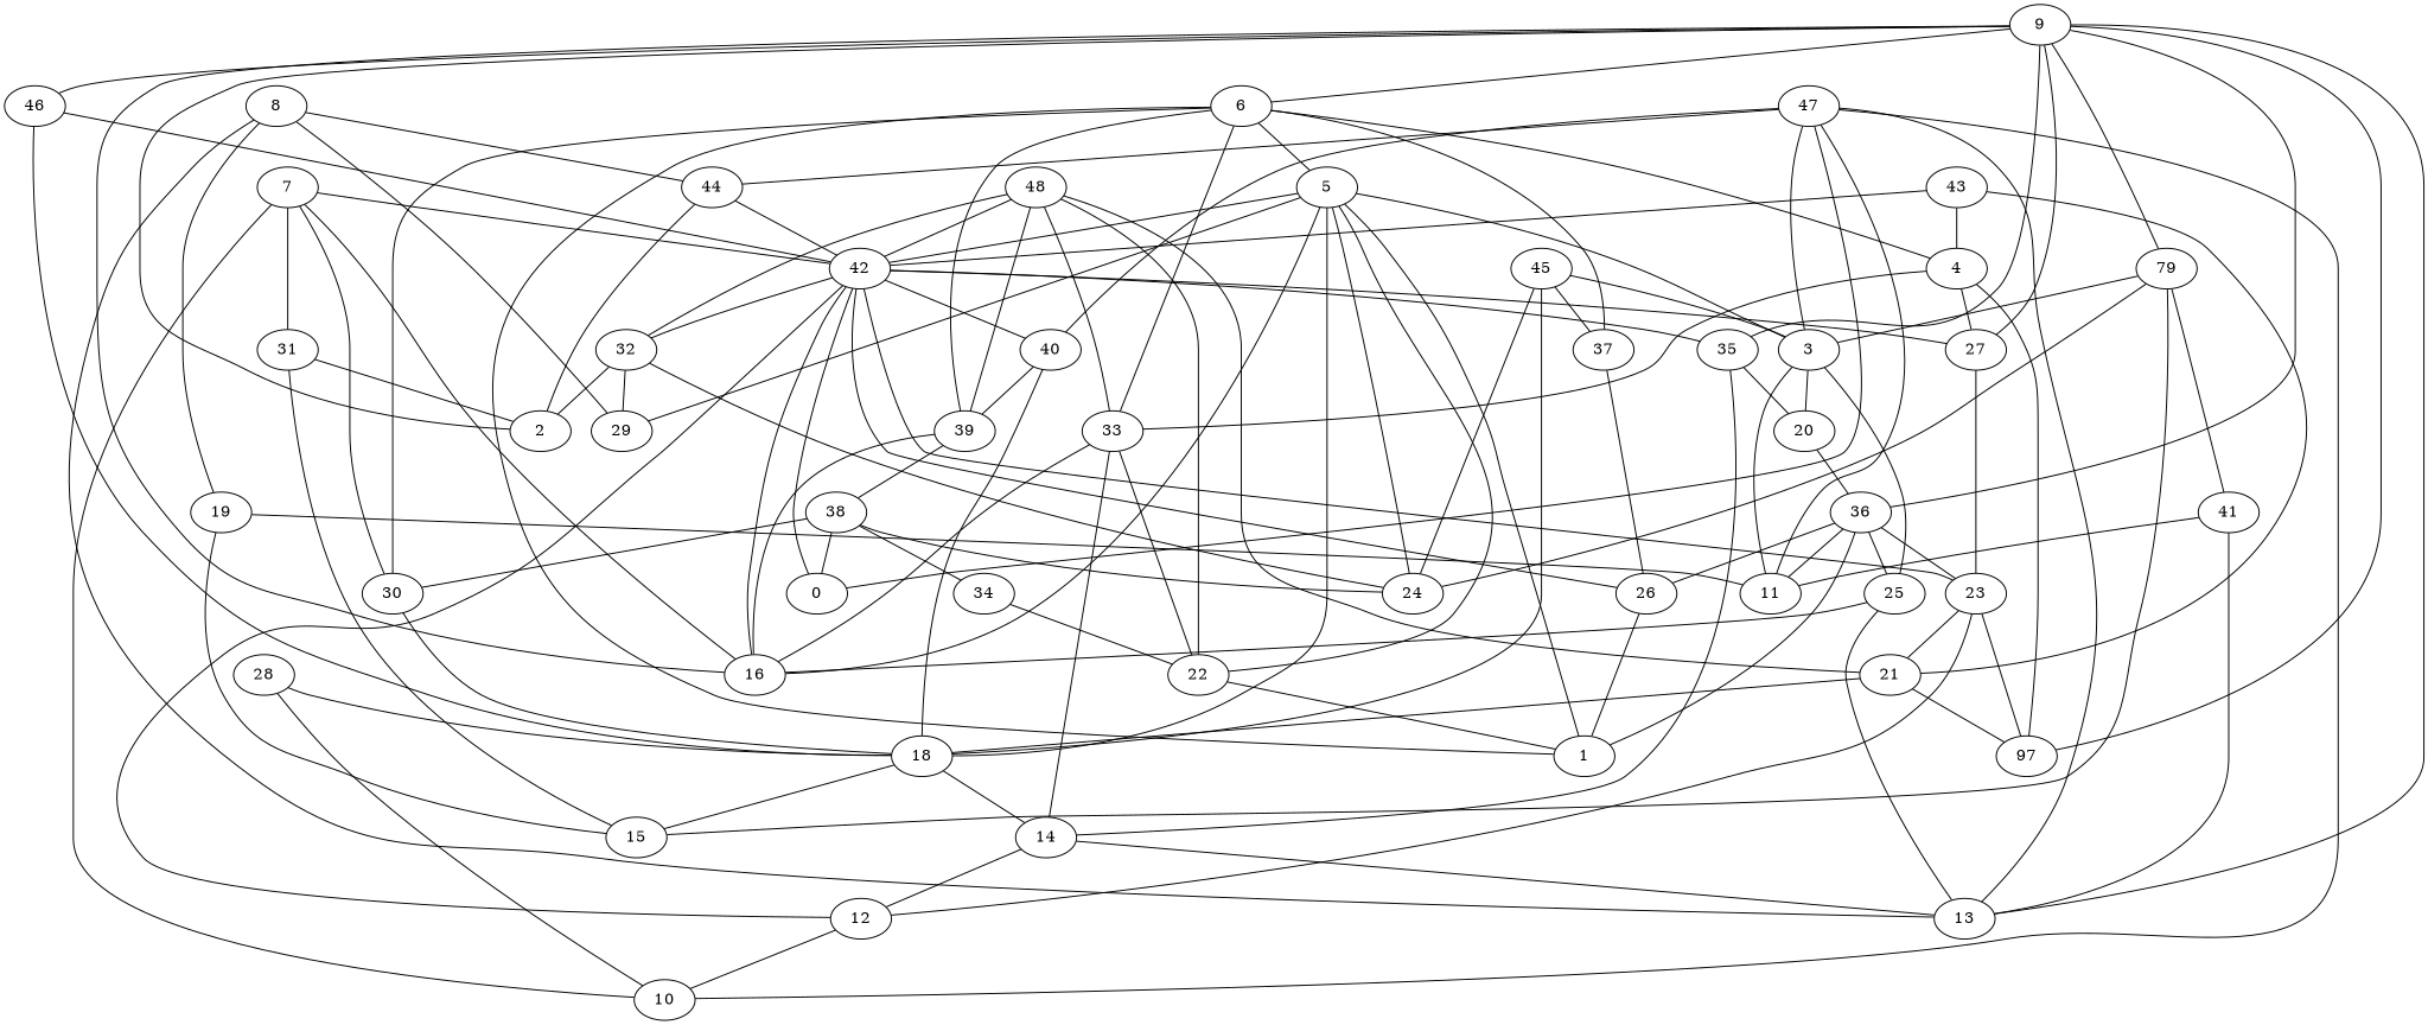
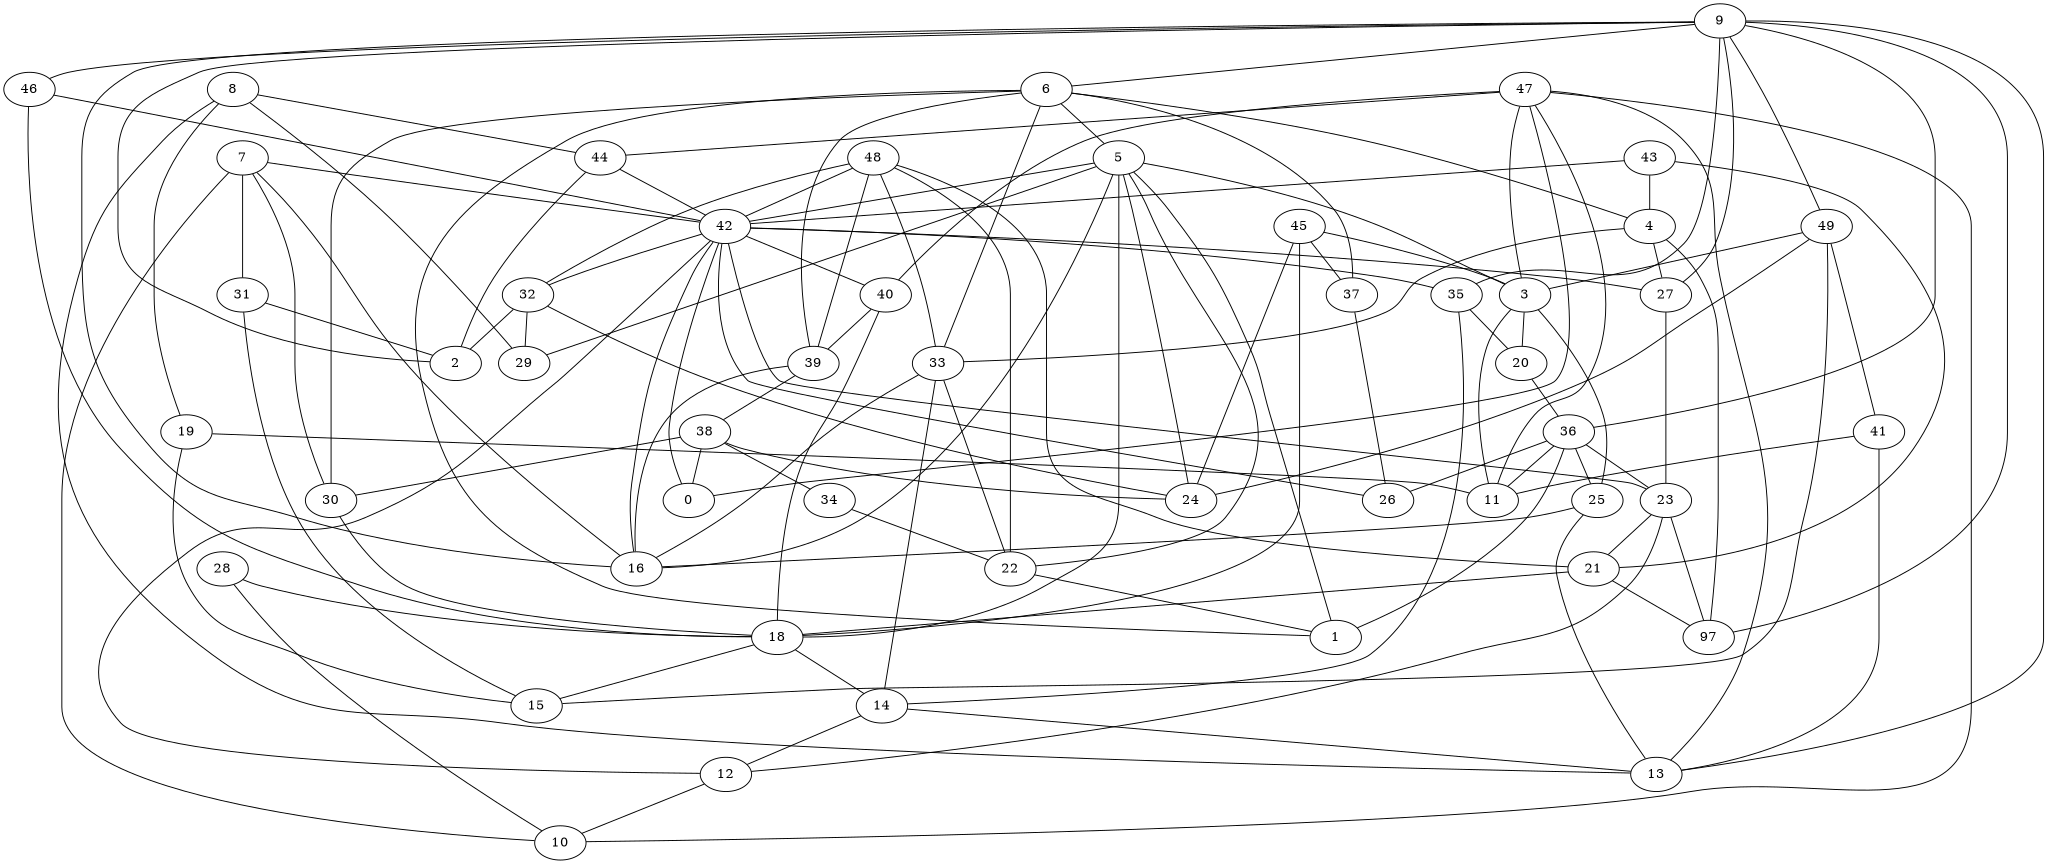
  digraph {
    edge [color=black dir=none]
    46
    18
    42
    14
    15
    28
    10
    19
    11
    38
    34
    0
    24
    30
    22
    48
    33
    21
    32
    39
    16
    43
    4
    27
    40
    23
    26
    12
    35
    n30 [label=97]
    31
    2
    25
    13
    44
-   49 [label=79]
+   49
    41
    3
    20
    1
    29
    7
    5
    47
    9
    6
    36
    37
    45
    8
    subgraph sub_1 {
      46
      18
      42
      14
      15
      28
      10
      19
      11
      38
      34
      0
      24
      30
      22
      48
      33
      21
      32
      39
      16
      43
      4
      27
      40
      23
      26
      12
      35
      n30
      31
      2
      25
      13
      44
      49
      41
      3
      20
      1
      29
      7
      5
      47
      9
      6
      36
      37
      45
      8
    }
    46 -> 18
    46 -> 42
    18 -> 14
    18 -> 15
    42 -> 0
    42 -> 32
    42 -> 16
    42 -> 27
    42 -> 40
    42 -> 23
    42 -> 26
    42 -> 12
    42 -> 35
    14 -> 12
    14 -> 13
    28 -> 18
    28 -> 10
    19 -> 15
    19 -> 11
    38 -> 34
    38 -> 0
    38 -> 24
    38 -> 30
    34 -> 22
    30 -> 18
    22 -> 1
    48 -> 42
    48 -> 22
    48 -> 33
    48 -> 21
    48 -> 32
    48 -> 39
    33 -> 14
    33 -> 22
    33 -> 16
    21 -> 18
    21 -> n30
    32 -> 24
    32 -> 2
    32 -> 29
    39 -> 38
    39 -> 16
    43 -> 42
    43 -> 21
    43 -> 4
    4 -> 33
    4 -> 27
    4 -> n30
    27 -> 23
    40 -> 18
    40 -> 39
    23 -> 21
    23 -> 12
    23 -> n30
-   26 -> 1
    12 -> 10
    35 -> 14
    35 -> 20
    31 -> 15
    31 -> 2
    25 -> 16
    25 -> 13
    44 -> 42
    44 -> 2
    49 -> 15
    49 -> 24
    49 -> 41
    49 -> 3
    41 -> 11
    41 -> 13
    3 -> 11
    3 -> 25
    3 -> 20
    20 -> 36
    7 -> 42
    7 -> 10
    7 -> 30
    7 -> 16
    7 -> 31
    5 -> 18
    5 -> 42
    5 -> 24
    5 -> 22
    5 -> 16
    5 -> 3
    5 -> 1
    5 -> 29
    47 -> 10
    47 -> 11
    47 -> 0
    47 -> 40
    47 -> 13
    47 -> 44
    47 -> 3
    9 -> 46
    9 -> 16
    9 -> 27
    9 -> 35
    9 -> n30
    9 -> 2
    9 -> 13
    9 -> 49
    9 -> 6
    9 -> 36
    6 -> 30
    6 -> 33
    6 -> 39
    6 -> 4
    6 -> 1
    6 -> 5
    6 -> 37
    36 -> 11
    36 -> 23
    36 -> 26
    36 -> 25
    36 -> 1
    37 -> 26
    45 -> 18
    45 -> 24
    45 -> 3
    45 -> 37
    8 -> 19
    8 -> 13
    8 -> 44
    8 -> 29
  }
